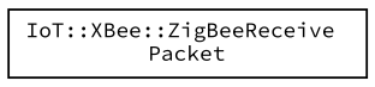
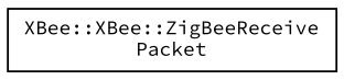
  digraph {
    rankdir=TB
    fontname="Source Code Pro"
-   n1 [color=black fillcolor=white fontname="Source Code Pro" fontsize=10 height=0.2 label="IoT::XBee::ZigBeeReceive\lPacket" shape=record style=filled width=0.4]
+   n1 [color=black fillcolor=white fontname="Source Code Pro" fontsize=10 height=0.2 label="XBee::XBee::ZigBeeReceive\lPacket" shape=record style=filled width=0.4]
  }
